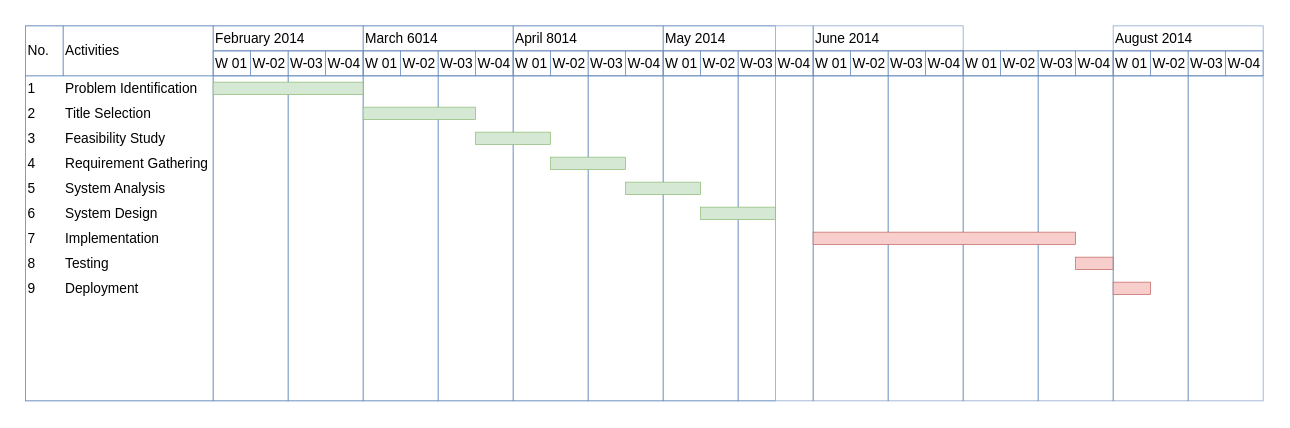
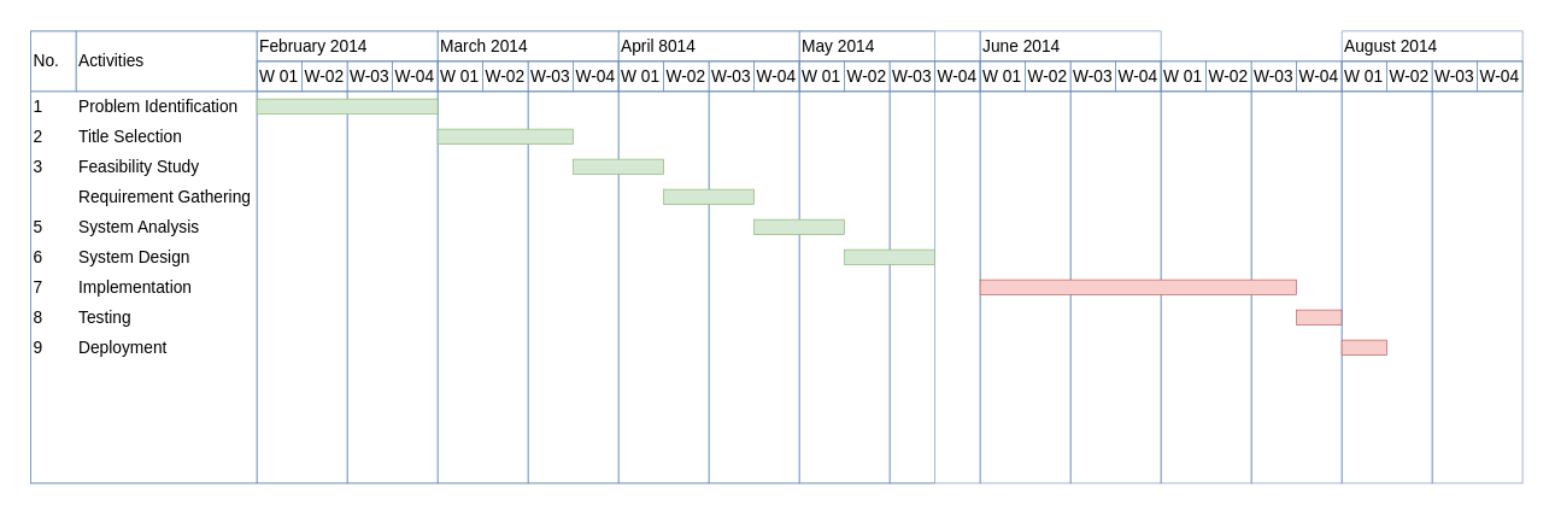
  <mxCell id="0" />
  <mxCell id="1" parent="0" />
  <mxCell id="2" value="" style="group;fillColor=none;" vertex="1" connectable="0" parent="1"><mxGeometry x="20" y="20" width="990" height="300" as="geometry" /></mxCell>
  <mxCell id="3" value="" style="strokeWidth=0.5;shadow=0;dashed=0;align=left;html=1;shape=mxgraph.mockup.graphics.rrect;rSize=0;strokeColor=#6c8ebf;rounded=0;fontSize=11;fillColor=none;fontStyle=0" vertex="1" parent="2"><mxGeometry width="600" height="300" as="geometry" /></mxCell>
  <mxCell id="4" value="No." style="strokeColor=#6c8ebf;fillColor=none;strokeWidth=0.5;shadow=0;dashed=0;align=left;html=1;shape=mxgraph.mockup.graphics.rrect;rSize=0;rounded=0;fontSize=11;fontStyle=0" vertex="1" parent="3"><mxGeometry width="30" height="40" as="geometry" /></mxCell>
  <mxCell id="5" value="Activities " style="strokeColor=#6c8ebf;fillColor=none;strokeWidth=0.5;shadow=0;dashed=0;align=left;html=1;shape=mxgraph.mockup.graphics.rrect;rSize=0;rounded=0;fontSize=11;fontStyle=0" vertex="1" parent="3"><mxGeometry x="30" width="120" height="40" as="geometry" /></mxCell>
  <mxCell id="6" value="February 2014" style="strokeColor=#6c8ebf;fillColor=none;strokeWidth=0.5;shadow=0;dashed=0;align=left;html=1;shape=mxgraph.mockup.graphics.rrect;rSize=0;rounded=0;fontSize=11;fontStyle=0" vertex="1" parent="3"><mxGeometry x="150" width="120" height="20" as="geometry" /></mxCell>
  <mxCell id="7" value="April 8014" style="strokeColor=#6c8ebf;fillColor=none;strokeWidth=0.5;shadow=0;dashed=0;align=left;html=1;shape=mxgraph.mockup.graphics.rrect;rSize=0;rounded=0;fontSize=11;fontStyle=0" vertex="1" parent="3"><mxGeometry x="390" width="120" height="20" as="geometry" /></mxCell>
  <mxCell id="8" value="" style="strokeColor=#6c8ebf;fillColor=none;strokeWidth=0.5;shadow=0;dashed=0;align=left;html=1;shape=mxgraph.mockup.graphics.rrect;rSize=0;rounded=0;fontSize=11;fontStyle=0" vertex="1" parent="3"><mxGeometry y="40" width="150" height="260" as="geometry" /></mxCell>
  <mxCell id="9" value="" style="strokeColor=#6c8ebf;fillColor=none;strokeWidth=0.5;shadow=0;dashed=0;align=left;html=1;shape=mxgraph.mockup.graphics.rrect;rSize=0;rounded=0;fontSize=11;fontStyle=0" vertex="1" parent="3"><mxGeometry x="150" y="40" width="60" height="260" as="geometry" /></mxCell>
  <mxCell id="10" value="" style="strokeColor=#6c8ebf;fillColor=none;strokeWidth=0.5;shadow=0;dashed=0;align=left;html=1;shape=mxgraph.mockup.graphics.rrect;rSize=0;rounded=0;fontSize=11;fontStyle=0" vertex="1" parent="3"><mxGeometry x="210" y="40" width="60" height="260" as="geometry" /></mxCell>
  <mxCell id="11" value="" style="strokeColor=#6c8ebf;fillColor=none;strokeWidth=0.5;shadow=0;dashed=0;align=left;html=1;shape=mxgraph.mockup.graphics.rrect;rSize=0;rounded=0;fontSize=11;fontStyle=0" vertex="1" parent="3"><mxGeometry x="270" y="40" width="60" height="260" as="geometry" /></mxCell>
  <mxCell id="12" value="" style="strokeColor=#6c8ebf;fillColor=none;strokeWidth=0.5;shadow=0;dashed=0;align=left;html=1;shape=mxgraph.mockup.graphics.rrect;rSize=0;rounded=0;fontSize=11;fontStyle=0" vertex="1" parent="3"><mxGeometry x="330" y="40" width="60" height="260" as="geometry" /></mxCell>
  <mxCell id="13" value="" style="strokeColor=#6c8ebf;fillColor=none;strokeWidth=0.5;shadow=0;dashed=0;align=left;html=1;shape=mxgraph.mockup.graphics.rrect;rSize=0;rounded=0;fontSize=11;fontStyle=0" vertex="1" parent="3"><mxGeometry x="390" y="40" width="60" height="260" as="geometry" /></mxCell>
  <mxCell id="14" value="" style="strokeColor=#6c8ebf;fillColor=none;strokeWidth=0.5;shadow=0;dashed=0;align=left;html=1;shape=mxgraph.mockup.graphics.rrect;rSize=0;rounded=0;fontSize=11;fontStyle=0" vertex="1" parent="3"><mxGeometry x="450" y="40" width="60" height="260" as="geometry" /></mxCell>
  <mxCell id="15" value="1" style="strokeWidth=0.5;shadow=0;dashed=0;align=left;html=1;shape=mxgraph.mockup.graphics.anchor;rounded=0;fontSize=11;fillColor=none;strokeColor=#6c8ebf;fontStyle=0" vertex="1" parent="3"><mxGeometry y="40" width="20" height="20" as="geometry" /></mxCell>
  <mxCell id="16" value="Problem Identification" style="strokeWidth=0.5;shadow=0;dashed=0;align=left;html=1;shape=mxgraph.mockup.graphics.anchor;rounded=0;fontSize=11;fillColor=none;strokeColor=#6c8ebf;fontStyle=0;labelBackgroundColor=none;" vertex="1" parent="3"><mxGeometry x="30" y="40" width="120" height="20" as="geometry" /></mxCell>
  <mxCell id="17" value="2" style="strokeWidth=0.5;shadow=0;dashed=0;align=left;html=1;shape=mxgraph.mockup.graphics.anchor;rounded=0;fontSize=11;fillColor=none;strokeColor=#6c8ebf;fontStyle=0" vertex="1" parent="3"><mxGeometry y="60" width="20" height="20" as="geometry" /></mxCell>
  <mxCell id="18" value="3" style="strokeWidth=0.5;shadow=0;dashed=0;align=left;html=1;shape=mxgraph.mockup.graphics.anchor;rounded=0;fontSize=11;fillColor=none;strokeColor=#6c8ebf;fontStyle=0" vertex="1" parent="3"><mxGeometry y="80" width="20" height="20" as="geometry" /></mxCell>
- <mxCell id="19" value="4" style="strokeWidth=0.5;shadow=0;dashed=0;align=left;html=1;shape=mxgraph.mockup.graphics.anchor;rounded=0;fontSize=11;fillColor=none;strokeColor=#6c8ebf;fontStyle=0" vertex="1" parent="3"><mxGeometry y="100" width="20" height="20" as="geometry" /></mxCell>
  <mxCell id="20" value="" style="strokeWidth=0.5;shadow=0;dashed=0;align=left;html=1;shape=mxgraph.mockup.graphics.rrect;rSize=0;strokeColor=#82b366;fillColor=#d5e8d4;rounded=0;fontSize=11;fontStyle=0" vertex="1" parent="3"><mxGeometry x="150" y="45" width="120" height="10" as="geometry" /></mxCell>
  <mxCell id="21" value="" style="strokeWidth=0.5;shadow=0;dashed=0;align=left;html=1;shape=mxgraph.mockup.graphics.rrect;rSize=0;strokeColor=#82b366;fillColor=#d5e8d4;rounded=0;fontSize=11;fontStyle=0" vertex="1" parent="3"><mxGeometry x="270" y="65" width="90" height="10" as="geometry" /></mxCell>
  <mxCell id="22" value="" style="strokeWidth=0.5;shadow=0;dashed=0;align=left;html=1;shape=mxgraph.mockup.graphics.rrect;rSize=0;strokeColor=#82b366;fillColor=#d5e8d4;rounded=0;fontSize=11;fontStyle=0" vertex="1" parent="3"><mxGeometry x="360" y="85" width="60" height="10" as="geometry" /></mxCell>
  <mxCell id="23" value="" style="strokeWidth=0.5;shadow=0;dashed=0;align=left;html=1;shape=mxgraph.mockup.graphics.rrect;rSize=0;strokeColor=#82b366;fillColor=#d5e8d4;rounded=0;fontSize=11;fontStyle=0" vertex="1" parent="3"><mxGeometry x="420" y="105" width="60" height="10" as="geometry" /></mxCell>
- <mxCell id="24" value="March 6014" style="strokeColor=#6c8ebf;fillColor=none;strokeWidth=0.5;shadow=0;dashed=0;align=left;html=1;shape=mxgraph.mockup.graphics.rrect;rSize=0;rounded=0;fontSize=11;fontStyle=0" vertex="1" parent="3"><mxGeometry x="270" width="120" height="20" as="geometry" /></mxCell>
+ <mxCell id="24" value="March 2014" style="strokeColor=#6c8ebf;fillColor=none;strokeWidth=0.5;shadow=0;dashed=0;align=left;html=1;shape=mxgraph.mockup.graphics.rrect;rSize=0;rounded=0;fontSize=11;fontStyle=0" vertex="1" parent="3"><mxGeometry x="270" width="120" height="20" as="geometry" /></mxCell>
  <mxCell id="25" value="" style="group;fillColor=none;strokeWidth=0.5;strokeColor=#6c8ebf;" vertex="1" connectable="0" parent="3"><mxGeometry x="150" y="20" width="120" height="20" as="geometry" /></mxCell>
  <mxCell id="26" value="W 01" style="strokeColor=#6c8ebf;fillColor=none;strokeWidth=0.5;shadow=0;dashed=0;align=left;html=1;shape=mxgraph.mockup.graphics.rrect;rSize=0;;rounded=0;fontSize=11;fontStyle=0" vertex="1" parent="25"><mxGeometry width="30" height="20" as="geometry" /></mxCell>
  <mxCell id="27" value="W-02" style="strokeColor=#6c8ebf;fillColor=none;strokeWidth=0.5;shadow=0;dashed=0;align=left;html=1;shape=mxgraph.mockup.graphics.rrect;rSize=0;rounded=0;fontSize=11;fontStyle=0" vertex="1" parent="25"><mxGeometry x="30" width="30" height="20" as="geometry" /></mxCell>
  <mxCell id="28" value="W-03" style="strokeColor=#6c8ebf;fillColor=none;strokeWidth=0.5;shadow=0;dashed=0;align=left;html=1;shape=mxgraph.mockup.graphics.rrect;rSize=0;rounded=0;fontSize=11;fontStyle=0" vertex="1" parent="25"><mxGeometry x="60" width="30" height="20" as="geometry" /></mxCell>
  <mxCell id="29" value="W-04" style="strokeColor=#6c8ebf;fillColor=none;strokeWidth=0.5;shadow=0;dashed=0;align=left;html=1;shape=mxgraph.mockup.graphics.rrect;rSize=0;rounded=0;fontSize=11;fontStyle=0" vertex="1" parent="25"><mxGeometry x="90" width="30" height="20" as="geometry" /></mxCell>
  <mxCell id="30" value="" style="group;fillColor=none;strokeWidth=0.5;strokeColor=#6c8ebf;" vertex="1" connectable="0" parent="3"><mxGeometry x="270" y="20" width="120" height="20" as="geometry" /></mxCell>
  <mxCell id="31" value="W 01" style="strokeColor=#6c8ebf;fillColor=none;strokeWidth=0.5;shadow=0;dashed=0;align=left;html=1;shape=mxgraph.mockup.graphics.rrect;rSize=0;;rounded=0;fontSize=11;fontStyle=0" vertex="1" parent="30"><mxGeometry width="30" height="20" as="geometry" /></mxCell>
  <mxCell id="32" value="W-02" style="strokeColor=#6c8ebf;fillColor=none;strokeWidth=0.5;shadow=0;dashed=0;align=left;html=1;shape=mxgraph.mockup.graphics.rrect;rSize=0;rounded=0;fontSize=11;fontStyle=0" vertex="1" parent="30"><mxGeometry x="30" width="30" height="20" as="geometry" /></mxCell>
  <mxCell id="33" value="W-03" style="strokeColor=#6c8ebf;fillColor=none;strokeWidth=0.5;shadow=0;dashed=0;align=left;html=1;shape=mxgraph.mockup.graphics.rrect;rSize=0;rounded=0;fontSize=11;fontStyle=0" vertex="1" parent="30"><mxGeometry x="60" width="30" height="20" as="geometry" /></mxCell>
  <mxCell id="34" value="W-04" style="strokeColor=#6c8ebf;fillColor=none;strokeWidth=0.5;shadow=0;dashed=0;align=left;html=1;shape=mxgraph.mockup.graphics.rrect;rSize=0;rounded=0;fontSize=11;fontStyle=0" vertex="1" parent="30"><mxGeometry x="90" width="30" height="20" as="geometry" /></mxCell>
  <mxCell id="35" value="" style="group;fillColor=none;strokeWidth=0.5;strokeColor=#6c8ebf;" vertex="1" connectable="0" parent="3"><mxGeometry x="390" y="20" width="120" height="20" as="geometry" /></mxCell>
  <mxCell id="36" value="W 01" style="strokeColor=#6c8ebf;fillColor=none;strokeWidth=0.5;shadow=0;dashed=0;align=left;html=1;shape=mxgraph.mockup.graphics.rrect;rSize=0;;rounded=0;fontSize=11;fontStyle=0" vertex="1" parent="35"><mxGeometry width="30" height="20" as="geometry" /></mxCell>
  <mxCell id="37" value="W-02" style="strokeColor=#6c8ebf;fillColor=none;strokeWidth=0.5;shadow=0;dashed=0;align=left;html=1;shape=mxgraph.mockup.graphics.rrect;rSize=0;rounded=0;fontSize=11;fontStyle=0" vertex="1" parent="35"><mxGeometry x="30" width="30" height="20" as="geometry" /></mxCell>
  <mxCell id="38" value="W-03" style="strokeColor=#6c8ebf;fillColor=none;strokeWidth=0.5;shadow=0;dashed=0;align=left;html=1;shape=mxgraph.mockup.graphics.rrect;rSize=0;rounded=0;fontSize=11;fontStyle=0" vertex="1" parent="35"><mxGeometry x="60" width="30" height="20" as="geometry" /></mxCell>
  <mxCell id="39" value="W-04" style="strokeColor=#6c8ebf;fillColor=none;strokeWidth=0.5;shadow=0;dashed=0;align=left;html=1;shape=mxgraph.mockup.graphics.rrect;rSize=0;rounded=0;fontSize=11;fontStyle=0" vertex="1" parent="35"><mxGeometry x="90" width="30" height="20" as="geometry" /></mxCell>
  <mxCell id="40" value="Title Selection" style="strokeWidth=0.5;shadow=0;dashed=0;align=left;html=1;shape=mxgraph.mockup.graphics.anchor;rounded=0;fontSize=11;fillColor=none;strokeColor=#6c8ebf;fontStyle=0" vertex="1" parent="3"><mxGeometry x="30" y="60" width="120" height="20" as="geometry" /></mxCell>
  <mxCell id="41" value="Feasibility Study" style="strokeWidth=0.5;shadow=0;dashed=0;align=left;html=1;shape=mxgraph.mockup.graphics.anchor;rounded=0;fontSize=11;fillColor=none;strokeColor=#6c8ebf;fontStyle=0" vertex="1" parent="3"><mxGeometry x="30" y="80" width="120" height="20" as="geometry" /></mxCell>
  <mxCell id="42" value="Requirement Gathering" style="strokeWidth=0.5;shadow=0;dashed=0;align=left;html=1;shape=mxgraph.mockup.graphics.anchor;rounded=0;fontSize=11;fillColor=none;strokeColor=#6c8ebf;fontStyle=0" vertex="1" parent="3"><mxGeometry x="30" y="100" width="120" height="20" as="geometry" /></mxCell>
  <mxCell id="43" value="5" style="strokeWidth=0.5;shadow=0;dashed=0;align=left;html=1;shape=mxgraph.mockup.graphics.anchor;rounded=0;fontSize=11;fillColor=none;strokeColor=#6c8ebf;fontStyle=0" vertex="1" parent="2"><mxGeometry y="120" width="20" height="20" as="geometry" /></mxCell>
  <mxCell id="44" value="6" style="strokeWidth=0.5;shadow=0;dashed=0;align=left;html=1;shape=mxgraph.mockup.graphics.anchor;rounded=0;fontSize=11;fillColor=none;strokeColor=#6c8ebf;fontStyle=0" vertex="1" parent="2"><mxGeometry y="140" width="20" height="20" as="geometry" /></mxCell>
  <mxCell id="45" value="7" style="strokeWidth=0.5;shadow=0;dashed=0;align=left;html=1;shape=mxgraph.mockup.graphics.anchor;rounded=0;fontSize=11;fillColor=none;strokeColor=#6c8ebf;fontStyle=0" vertex="1" parent="2"><mxGeometry y="160" width="20" height="20" as="geometry" /></mxCell>
  <mxCell id="46" value="8" style="strokeWidth=0.5;shadow=0;dashed=0;align=left;html=1;shape=mxgraph.mockup.graphics.anchor;rounded=0;fontSize=11;fillColor=none;strokeColor=#6c8ebf;fontStyle=0" vertex="1" parent="2"><mxGeometry y="180" width="20" height="20" as="geometry" /></mxCell>
  <mxCell id="47" value="9" style="strokeWidth=0.5;shadow=0;dashed=0;align=left;html=1;shape=mxgraph.mockup.graphics.anchor;rounded=0;fontSize=11;fillColor=none;strokeColor=#6c8ebf;fontStyle=0" vertex="1" parent="2"><mxGeometry y="200" width="20" height="20" as="geometry" /></mxCell>
  <mxCell id="48" value="May 2014" style="strokeColor=#6c8ebf;fillColor=none;strokeWidth=0.5;shadow=0;dashed=0;align=left;html=1;shape=mxgraph.mockup.graphics.rrect;rSize=0;rounded=0;fontSize=11;fontStyle=0" vertex="1" parent="2"><mxGeometry x="510" width="120" height="20" as="geometry" /></mxCell>
  <mxCell id="49" value="" style="strokeColor=#6c8ebf;fillColor=none;strokeWidth=0.5;shadow=0;dashed=0;align=left;html=1;shape=mxgraph.mockup.graphics.rrect;rSize=0;rounded=0;fontSize=11;fontStyle=0" vertex="1" parent="2"><mxGeometry x="510" y="40" width="60" height="260" as="geometry" /></mxCell>
  <mxCell id="50" value="" style="strokeColor=#6c8ebf;fillColor=none;strokeWidth=0.5;shadow=0;dashed=0;align=left;html=1;shape=mxgraph.mockup.graphics.rrect;rSize=0;rounded=0;fontSize=11;fontStyle=0" vertex="1" parent="2"><mxGeometry x="570" y="40" width="60" height="260" as="geometry" /></mxCell>
  <mxCell id="51" value="" style="strokeColor=#6c8ebf;fillColor=none;strokeWidth=0.5;shadow=0;dashed=0;align=left;html=1;shape=mxgraph.mockup.graphics.rrect;rSize=0;rounded=0;fontSize=11;fontStyle=0" vertex="1" parent="2"><mxGeometry x="630" y="40" width="60" height="260" as="geometry" /></mxCell>
  <mxCell id="52" value="" style="strokeColor=#6c8ebf;fillColor=none;strokeWidth=0.5;shadow=0;dashed=0;align=left;html=1;shape=mxgraph.mockup.graphics.rrect;rSize=0;rounded=0;fontSize=11;fontStyle=0" vertex="1" parent="2"><mxGeometry x="690" y="40" width="60" height="260" as="geometry" /></mxCell>
  <mxCell id="53" value="" style="strokeColor=#6c8ebf;fillColor=none;strokeWidth=0.5;shadow=0;dashed=0;align=left;html=1;shape=mxgraph.mockup.graphics.rrect;rSize=0;rounded=0;fontSize=11;fontStyle=0" vertex="1" parent="2"><mxGeometry x="750" y="40" width="60" height="260" as="geometry" /></mxCell>
  <mxCell id="54" value="" style="strokeColor=#6c8ebf;fillColor=none;strokeWidth=0.5;shadow=0;dashed=0;align=left;html=1;shape=mxgraph.mockup.graphics.rrect;rSize=0;rounded=0;fontSize=11;fontStyle=0" vertex="1" parent="2"><mxGeometry x="810" y="40" width="60" height="260" as="geometry" /></mxCell>
  <mxCell id="55" value="" style="strokeWidth=0.5;shadow=0;dashed=0;align=left;html=1;shape=mxgraph.mockup.graphics.rrect;rSize=0;strokeColor=#82b366;fillColor=#d5e8d4;rounded=0;fontSize=11;fontStyle=0" vertex="1" parent="2"><mxGeometry x="480" y="125" width="60" height="10" as="geometry" /></mxCell>
  <mxCell id="56" value="" style="strokeWidth=0.5;shadow=0;dashed=0;align=left;html=1;shape=mxgraph.mockup.graphics.rrect;rSize=0;strokeColor=#82b366;fillColor=#d5e8d4;rounded=0;fontSize=11;fontStyle=0" vertex="1" parent="2"><mxGeometry x="540" y="145" width="60" height="10" as="geometry" /></mxCell>
  <mxCell id="57" value="" style="strokeWidth=0.5;shadow=0;dashed=0;align=left;html=1;shape=mxgraph.mockup.graphics.rrect;rSize=0;strokeColor=#b85450;fillColor=#f8cecc;rounded=0;fontSize=11;fontStyle=0" vertex="1" parent="2"><mxGeometry x="630" y="165" width="210" height="10" as="geometry" /></mxCell>
  <mxCell id="58" value="" style="strokeWidth=0.5;shadow=0;dashed=0;align=left;html=1;shape=mxgraph.mockup.graphics.rrect;rSize=0;strokeColor=#b85450;fillColor=#f8cecc;rounded=0;fontSize=11;fontStyle=0" vertex="1" parent="2"><mxGeometry x="840" y="185" width="30" height="10" as="geometry" /></mxCell>
  <mxCell id="59" value="System Analysis" style="strokeWidth=0.5;shadow=0;dashed=0;align=left;html=1;shape=mxgraph.mockup.graphics.anchor;rounded=0;fontSize=11;fillColor=none;strokeColor=#6c8ebf;fontStyle=0" vertex="1" parent="2"><mxGeometry x="30" y="120" width="120" height="20" as="geometry" /></mxCell>
  <mxCell id="60" value="System Design" style="strokeWidth=0.5;shadow=0;dashed=0;align=left;html=1;shape=mxgraph.mockup.graphics.anchor;rounded=0;fontSize=11;fillColor=none;strokeColor=#6c8ebf;fontStyle=0" vertex="1" parent="2"><mxGeometry x="30" y="140" width="120" height="20" as="geometry" /></mxCell>
  <mxCell id="61" value="Implementation" style="strokeWidth=0.5;shadow=0;dashed=0;align=left;html=1;shape=mxgraph.mockup.graphics.anchor;rounded=0;fontSize=11;fillColor=none;strokeColor=#6c8ebf;fontStyle=0" vertex="1" parent="2"><mxGeometry x="30" y="160" width="120" height="20" as="geometry" /></mxCell>
  <mxCell id="62" value="Testing" style="strokeWidth=0.5;shadow=0;dashed=0;align=left;html=1;shape=mxgraph.mockup.graphics.anchor;rounded=0;fontSize=11;fillColor=none;strokeColor=#6c8ebf;fontStyle=0" vertex="1" parent="2"><mxGeometry x="30" y="180" width="120" height="20" as="geometry" /></mxCell>
  <mxCell id="63" value="Deployment" style="strokeWidth=0.5;shadow=0;dashed=0;align=left;html=1;shape=mxgraph.mockup.graphics.anchor;rounded=0;fontSize=11;fillColor=none;strokeColor=#6c8ebf;fontStyle=0" vertex="1" parent="2"><mxGeometry x="30" y="200" width="120" height="20" as="geometry" /></mxCell>
  <mxCell id="64" value="" style="group;fillColor=none;strokeWidth=0.5;strokeColor=#6c8ebf;" vertex="1" connectable="0" parent="2"><mxGeometry x="510" y="20" width="120" height="20" as="geometry" /></mxCell>
  <mxCell id="65" value="W 01" style="strokeColor=#6c8ebf;fillColor=none;strokeWidth=0.5;shadow=0;dashed=0;align=left;html=1;shape=mxgraph.mockup.graphics.rrect;rSize=0;;rounded=0;fontSize=11;fontStyle=0" vertex="1" parent="64"><mxGeometry width="30" height="20" as="geometry" /></mxCell>
  <mxCell id="66" value="W-02" style="strokeColor=#6c8ebf;fillColor=none;strokeWidth=0.5;shadow=0;dashed=0;align=left;html=1;shape=mxgraph.mockup.graphics.rrect;rSize=0;rounded=0;fontSize=11;fontStyle=0" vertex="1" parent="64"><mxGeometry x="30" width="30" height="20" as="geometry" /></mxCell>
  <mxCell id="67" value="W-03" style="strokeColor=#6c8ebf;fillColor=none;strokeWidth=0.5;shadow=0;dashed=0;align=left;html=1;shape=mxgraph.mockup.graphics.rrect;rSize=0;rounded=0;fontSize=11;fontStyle=0" vertex="1" parent="64"><mxGeometry x="60" width="30" height="20" as="geometry" /></mxCell>
  <mxCell id="68" value="W-04" style="strokeColor=#6c8ebf;fillColor=none;strokeWidth=0.5;shadow=0;dashed=0;align=left;html=1;shape=mxgraph.mockup.graphics.rrect;rSize=0;rounded=0;fontSize=11;fontStyle=0" vertex="1" parent="64"><mxGeometry x="90" width="30" height="20" as="geometry" /></mxCell>
  <mxCell id="69" value="June 2014" style="strokeColor=#6c8ebf;fillColor=none;strokeWidth=0.5;shadow=0;dashed=0;align=left;html=1;shape=mxgraph.mockup.graphics.rrect;rSize=0;rounded=0;fontSize=11;fontStyle=0" vertex="1" parent="2"><mxGeometry x="630" width="120" height="20" as="geometry" /></mxCell>
  <mxCell id="70" value="August 2014" style="strokeColor=#6c8ebf;fillColor=none;strokeWidth=0.5;shadow=0;dashed=0;align=left;html=1;shape=mxgraph.mockup.graphics.rrect;rSize=0;rounded=0;fontSize=11;fontStyle=0" vertex="1" parent="2"><mxGeometry x="870" width="120" height="20" as="geometry" /></mxCell>
  <mxCell id="71" value="" style="strokeColor=#6c8ebf;fillColor=none;strokeWidth=0.5;shadow=0;dashed=0;align=left;html=1;shape=mxgraph.mockup.graphics.rrect;rSize=0;rounded=0;fontSize=11;fontStyle=0" vertex="1" parent="2"><mxGeometry x="870" y="40" width="60" height="260" as="geometry" /></mxCell>
  <mxCell id="72" value="" style="strokeColor=#6c8ebf;fillColor=none;strokeWidth=0.5;shadow=0;dashed=0;align=left;html=1;shape=mxgraph.mockup.graphics.rrect;rSize=0;rounded=0;fontSize=11;fontStyle=0" vertex="1" parent="2"><mxGeometry x="930" y="40" width="60" height="260" as="geometry" /></mxCell>
  <mxCell id="73" value="" style="group;fillColor=none;strokeWidth=0.5;strokeColor=#6c8ebf;" vertex="1" connectable="0" parent="2"><mxGeometry x="630" y="20" width="120" height="20" as="geometry" /></mxCell>
  <mxCell id="74" value="W 01" style="strokeColor=#6c8ebf;fillColor=none;strokeWidth=0.5;shadow=0;dashed=0;align=left;html=1;shape=mxgraph.mockup.graphics.rrect;rSize=0;;rounded=0;fontSize=11;fontStyle=0" vertex="1" parent="73"><mxGeometry width="30" height="20" as="geometry" /></mxCell>
  <mxCell id="75" value="W-02" style="strokeColor=#6c8ebf;fillColor=none;strokeWidth=0.5;shadow=0;dashed=0;align=left;html=1;shape=mxgraph.mockup.graphics.rrect;rSize=0;rounded=0;fontSize=11;fontStyle=0" vertex="1" parent="73"><mxGeometry x="30" width="30" height="20" as="geometry" /></mxCell>
  <mxCell id="76" value="W-03" style="strokeColor=#6c8ebf;fillColor=none;strokeWidth=0.5;shadow=0;dashed=0;align=left;html=1;shape=mxgraph.mockup.graphics.rrect;rSize=0;rounded=0;fontSize=11;fontStyle=0" vertex="1" parent="73"><mxGeometry x="60" width="30" height="20" as="geometry" /></mxCell>
  <mxCell id="77" value="W-04" style="strokeColor=#6c8ebf;fillColor=none;strokeWidth=0.5;shadow=0;dashed=0;align=left;html=1;shape=mxgraph.mockup.graphics.rrect;rSize=0;rounded=0;fontSize=11;fontStyle=0" vertex="1" parent="73"><mxGeometry x="90" width="30" height="20" as="geometry" /></mxCell>
  <mxCell id="78" value="" style="group;fillColor=none;strokeWidth=0.5;strokeColor=#6c8ebf;" vertex="1" connectable="0" parent="2"><mxGeometry x="750" y="20" width="120" height="20" as="geometry" /></mxCell>
  <mxCell id="79" value="W 01" style="strokeColor=#6c8ebf;fillColor=none;strokeWidth=0.5;shadow=0;dashed=0;align=left;html=1;shape=mxgraph.mockup.graphics.rrect;rSize=0;;rounded=0;fontSize=11;fontStyle=0" vertex="1" parent="78"><mxGeometry width="30" height="20" as="geometry" /></mxCell>
  <mxCell id="80" value="W-02" style="strokeColor=#6c8ebf;fillColor=none;strokeWidth=0.5;shadow=0;dashed=0;align=left;html=1;shape=mxgraph.mockup.graphics.rrect;rSize=0;rounded=0;fontSize=11;fontStyle=0" vertex="1" parent="78"><mxGeometry x="30" width="30" height="20" as="geometry" /></mxCell>
  <mxCell id="81" value="W-03" style="strokeColor=#6c8ebf;fillColor=none;strokeWidth=0.5;shadow=0;dashed=0;align=left;html=1;shape=mxgraph.mockup.graphics.rrect;rSize=0;rounded=0;fontSize=11;fontStyle=0" vertex="1" parent="78"><mxGeometry x="60" width="30" height="20" as="geometry" /></mxCell>
  <mxCell id="82" value="W-04" style="strokeColor=#6c8ebf;fillColor=none;strokeWidth=0.5;shadow=0;dashed=0;align=left;html=1;shape=mxgraph.mockup.graphics.rrect;rSize=0;rounded=0;fontSize=11;fontStyle=0" vertex="1" parent="78"><mxGeometry x="90" width="30" height="20" as="geometry" /></mxCell>
  <mxCell id="83" value="" style="group;fillColor=none;strokeWidth=0.5;strokeColor=#6c8ebf;" vertex="1" connectable="0" parent="2"><mxGeometry x="870" y="20" width="120" height="20" as="geometry" /></mxCell>
  <mxCell id="84" value="W 01" style="strokeColor=#6c8ebf;fillColor=none;strokeWidth=0.5;shadow=0;dashed=0;align=left;html=1;shape=mxgraph.mockup.graphics.rrect;rSize=0;;rounded=0;fontSize=11;fontStyle=0" vertex="1" parent="83"><mxGeometry width="30" height="20" as="geometry" /></mxCell>
  <mxCell id="85" value="W-02" style="strokeColor=#6c8ebf;fillColor=none;strokeWidth=0.5;shadow=0;dashed=0;align=left;html=1;shape=mxgraph.mockup.graphics.rrect;rSize=0;rounded=0;fontSize=11;fontStyle=0" vertex="1" parent="83"><mxGeometry x="30" width="30" height="20" as="geometry" /></mxCell>
  <mxCell id="86" value="W-03" style="strokeColor=#6c8ebf;fillColor=none;strokeWidth=0.5;shadow=0;dashed=0;align=left;html=1;shape=mxgraph.mockup.graphics.rrect;rSize=0;rounded=0;fontSize=11;fontStyle=0" vertex="1" parent="83"><mxGeometry x="60" width="30" height="20" as="geometry" /></mxCell>
  <mxCell id="87" value="W-04" style="strokeColor=#6c8ebf;fillColor=none;strokeWidth=0.5;shadow=0;dashed=0;align=left;html=1;shape=mxgraph.mockup.graphics.rrect;rSize=0;rounded=0;fontSize=11;fontStyle=0" vertex="1" parent="83"><mxGeometry x="90" width="30" height="20" as="geometry" /></mxCell>
  <mxCell id="88" value="" style="strokeWidth=0.5;shadow=0;dashed=0;align=left;html=1;shape=mxgraph.mockup.graphics.rrect;rSize=0;strokeColor=#b85450;fillColor=#f8cecc;rounded=0;fontSize=11;fontStyle=0" vertex="1" parent="1"><mxGeometry x="890" y="225" width="30" height="10" as="geometry" /></mxCell>
